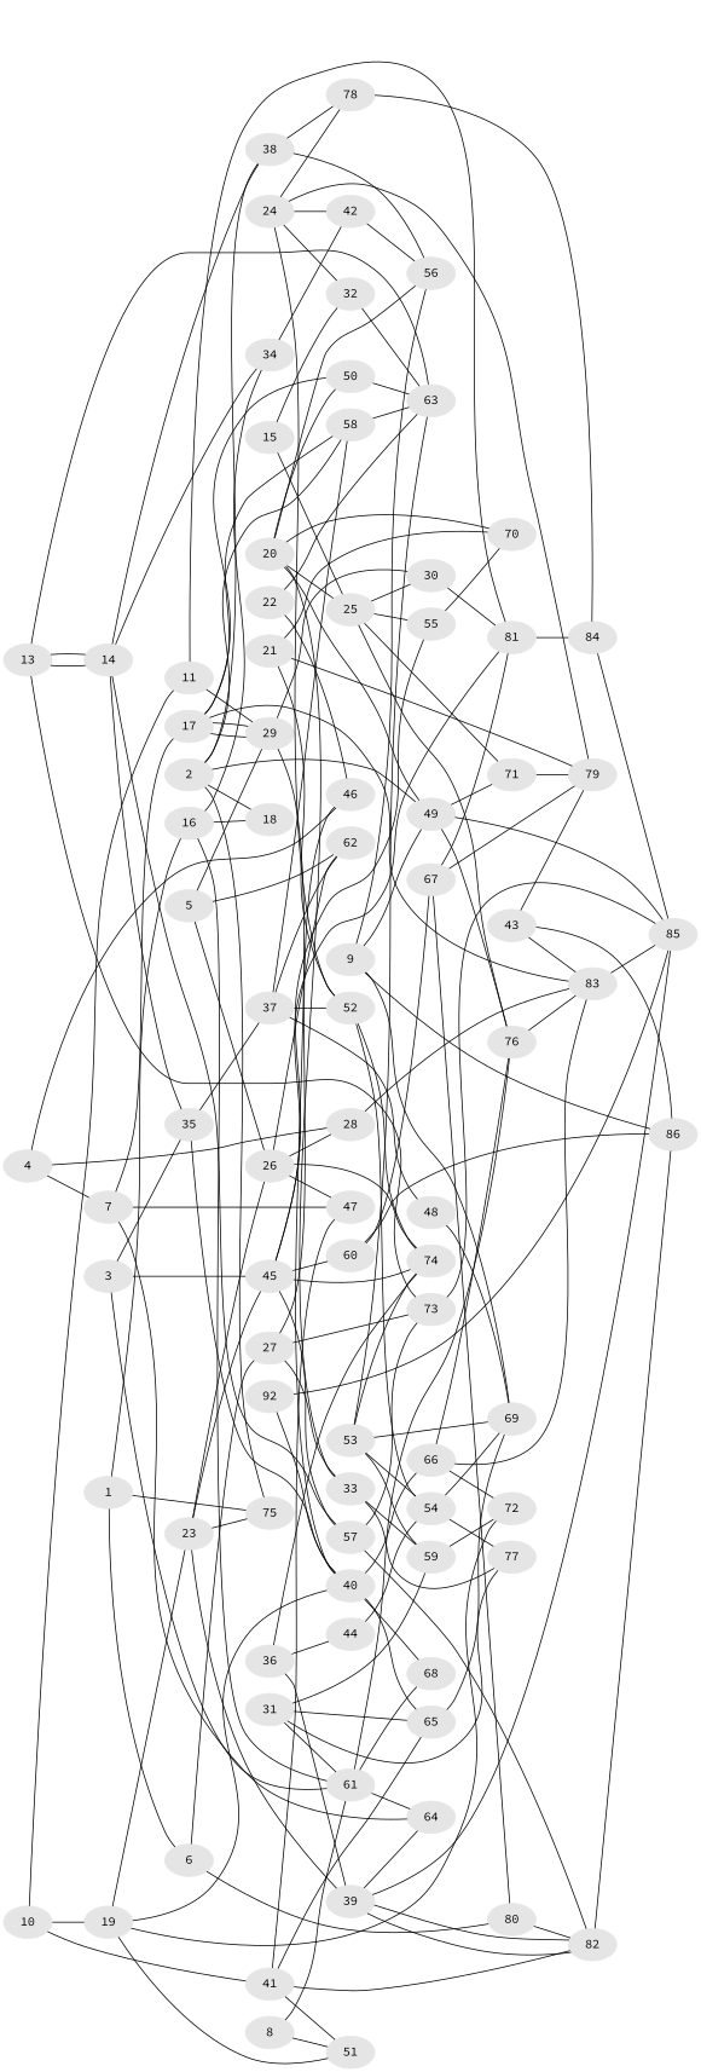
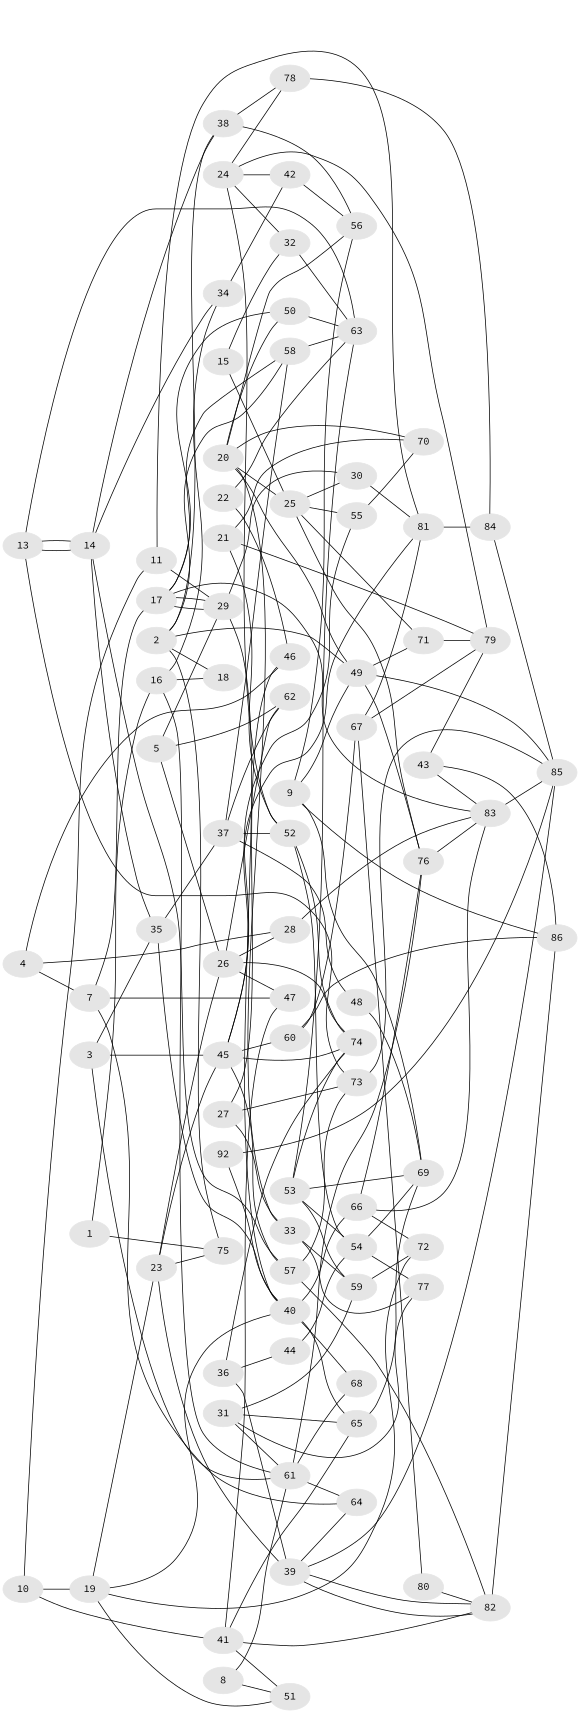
  graph {
    fontname="Source Code Pro"
    rankdir=LR
    node [color=gray90 fontname="Source Code Pro" style=filled]
    edge [fontname="Source Code Pro"]
    1
-   6
    16
    75
    27
    80
    18
    61
    34
    2
    38
    49
    58
    56
    78
    85
    71
    76
    63
    3
    35
    45
    40
    37
    81
    57
    55
    74
    60
    64
    68
    4
    7
    28
    46
    17
    47
    83
    5
    26
    29
    62
    30
    73
    33
    82
    50
    8
    51
    9
    69
    86
    10
    11
    19
    41
    23
    72
    65
    84
    n61 [label=92]
    66
    13
    14
    42
    15
    25
    32
    39
    20
    70
    59
    77
    21
    52
    79
    54
    22
    24
    31
    48
    36
    44
    43
    67
    53
-   1 -- 6
    1 -- 16
    1 -- 75
-   6 -- 27
-   6 -- 80
    16 -- 18
    16 -- 61
    16 -- 34
    27 -- 46
    27 -- 73
    27 -- 33
    80 -- 82
    61 -- 76
    61 -- 64
    61 -- 68
    34 -- 42
    2 -- 75
    2 -- 18
    2 -- 38
    2 -- 49
    2 -- 58
    38 -- 56
    38 -- 78
    49 -- 85
    49 -- 71
    49 -- 76
    58 -- 63
    78 -- 84
    71 -- 79
    76 -- 83
    3 -- 61
    3 -- 35
    3 -- 45
    35 -- 40
    35 -- 37
    45 -- 81
    45 -- 57
    45 -- 55
    45 -- 74
    45 -- 60
    40 -- 68
    40 -- 65
    40 -- 66
    37 -- 58
    37 -- 62
    37 -- 52
    37 -- 48
    81 -- 84
    57 -- 73
    57 -- 82
    55 -- 70
    60 -- 86
    60 -- 67
    4 -- 7
    4 -- 28
    4 -- 46
    7 -- 64
    7 -- 17
    7 -- 47
    28 -- 83
    17 -- 58
    17 -- 83
    17 -- 29
    17 -- 29
    17 -- 50
    83 -- 85
    5 -- 26
    5 -- 29
    5 -- 62
    26 -- 74
    26 -- 28
    26 -- 47
    26 -- 62
    29 -- 40
    29 -- 30
    30 -- 81
    73 -- 85
    33 -- 59
    33 -- 77
    82 -- 86
    50 -- 63
    8 -- 61
    8 -- 51
    9 -- 49
    9 -- 56
    9 -- 69
    9 -- 86
    10 -- 11
    10 -- 19
    10 -- 41
    11 -- 81
    11 -- 29
    19 -- 40
    19 -- 51
    19 -- 23
    19 -- 72
    41 -- 47
    41 -- 82
    41 -- 51
    41 -- 65
    23 -- 75
    23 -- 45
    23 -- 26
    23 -- 39
    65 -- 69
    84 -- 85
    n61 -- 85
    n61 -- 40
    66 -- 76
    66 -- 83
    66 -- 72
    13 -- 63
    13 -- 73
    13 -- 14
    13 -- 14
    14 -- 34
    14 -- 38
    14 -- 35
    14 -- 57
    42 -- 56
    15 -- 25
    15 -- 32
    25 -- 71
    25 -- 76
    25 -- 55
    25 -- 30
    32 -- 63
    39 -- 85
    39 -- 64
    39 -- 82
    39 -- 82
    20 -- 49
    20 -- 56
    20 -- 33
    20 -- 50
    20 -- 25
    20 -- 70
    59 -- 72
    21 -- 70
    21 -- 52
    21 -- 79
    52 -- 74
    52 -- 54
    54 -- 69
    54 -- 77
    22 -- 63
    22 -- 46
    24 -- 78
    24 -- 42
    24 -- 32
    24 -- 52
    24 -- 79
    31 -- 61
    31 -- 65
    31 -- 59
    31 -- 77
    48 -- 69
    36 -- 74
    36 -- 39
    36 -- 44
    44 -- 54
    43 -- 83
    43 -- 86
    43 -- 79
    67 -- 80
    67 -- 81
    67 -- 79
    53 -- 63
    53 -- 74
    53 -- 69
    53 -- 59
    53 -- 54
  }
